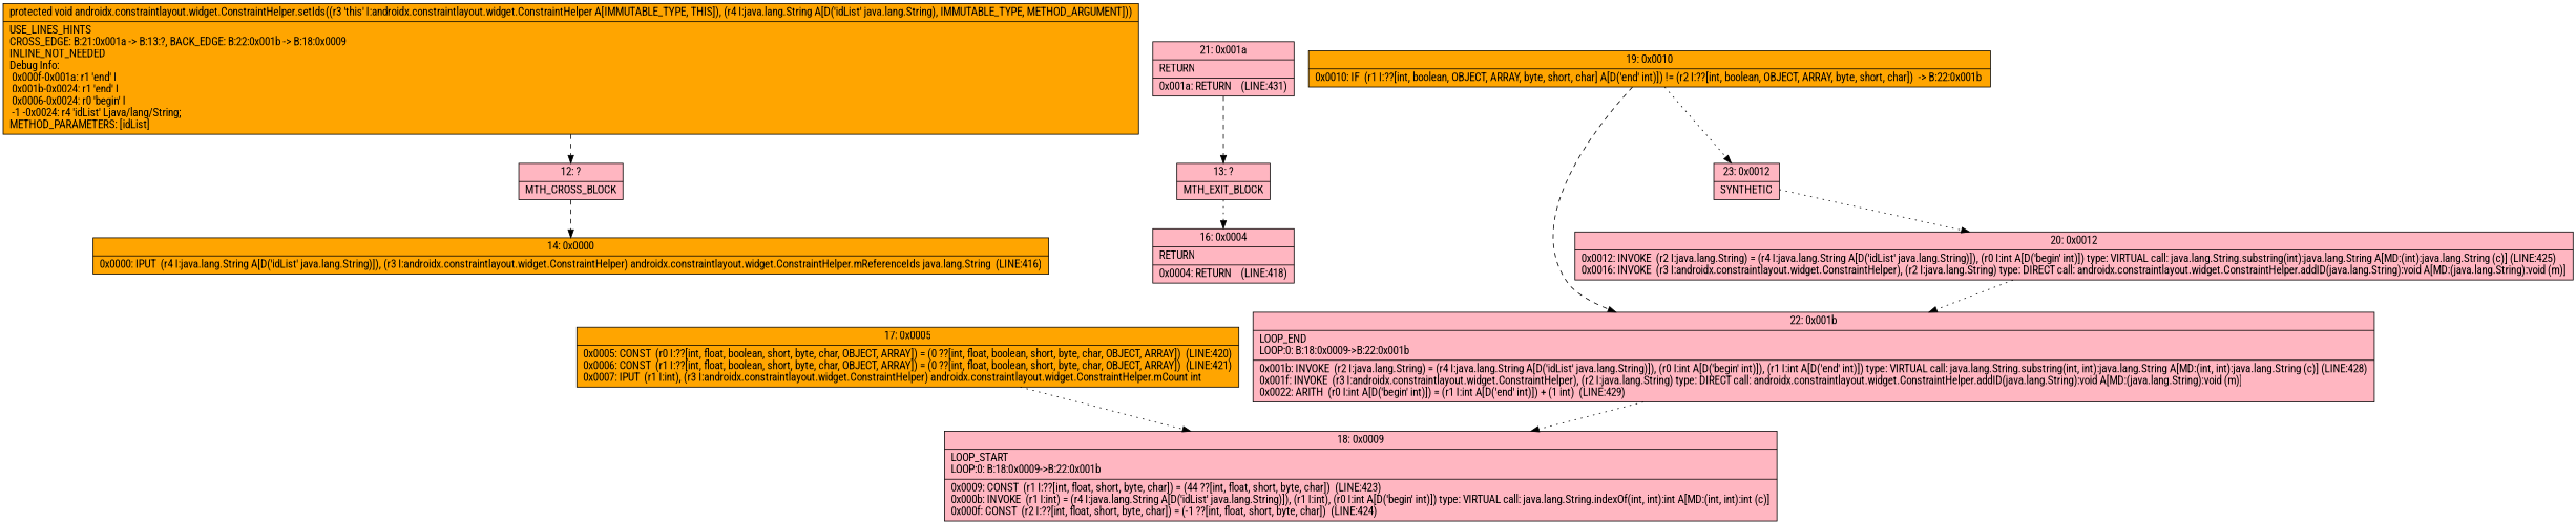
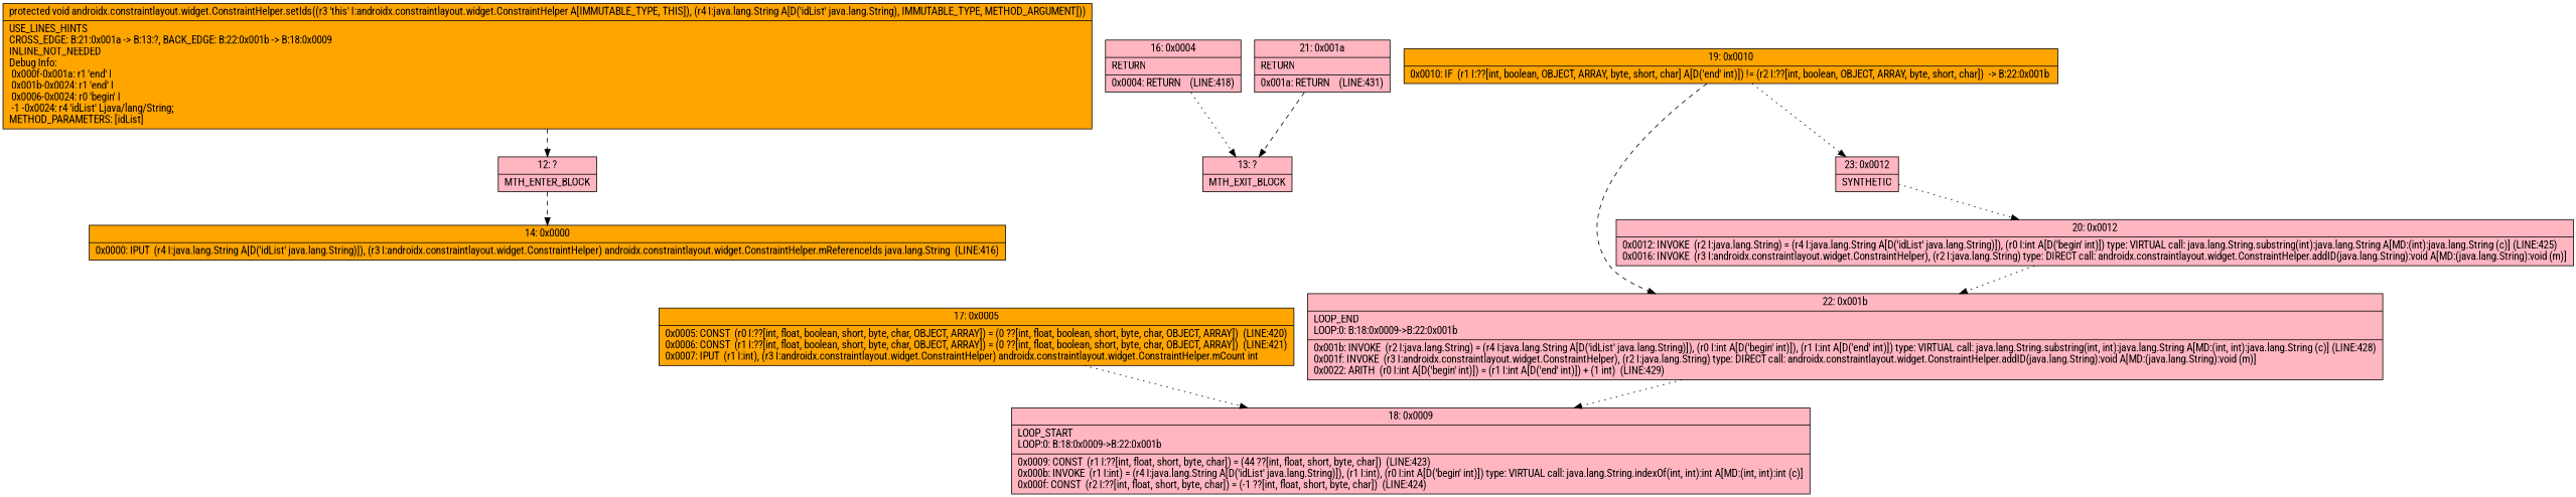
  digraph {
    fontname="Roboto Condensed"
    node [fillcolor=lightpink fontname="Roboto Condensed" shape=record style=filled]
    edge [fontname="Roboto Condensed" style=dotted]
-   n1 [label="{12\:\ ?|MTH_CROSS_BLOCK\l}"]
+   n1 [label="{12\:\ ?|MTH_ENTER_BLOCK\l}"]
    n2 [fillcolor=orange label="{14\:\ 0x0000|0x0000: IPUT  (r4 I:java.lang.String A[D('idList' java.lang.String)]), (r3 I:androidx.constraintlayout.widget.ConstraintHelper) androidx.constraintlayout.widget.ConstraintHelper.mReferenceIds java.lang.String  (LINE:416)\l}"]
    n3 [label="{16\:\ 0x0004|RETURN\l|0x0004: RETURN    (LINE:418)\l}"]
    n4 [label="{13\:\ ?|MTH_EXIT_BLOCK\l}"]
    n5 [fillcolor=orange label="{17\:\ 0x0005|0x0005: CONST  (r0 I:??[int, float, boolean, short, byte, char, OBJECT, ARRAY]) = (0 ??[int, float, boolean, short, byte, char, OBJECT, ARRAY])  (LINE:420)\l0x0006: CONST  (r1 I:??[int, float, boolean, short, byte, char, OBJECT, ARRAY]) = (0 ??[int, float, boolean, short, byte, char, OBJECT, ARRAY])  (LINE:421)\l0x0007: IPUT  (r1 I:int), (r3 I:androidx.constraintlayout.widget.ConstraintHelper) androidx.constraintlayout.widget.ConstraintHelper.mCount int \l}"]
    n6 [label="{18\:\ 0x0009|LOOP_START\lLOOP:0: B:18:0x0009\-\>B:22:0x001b\l|0x0009: CONST  (r1 I:??[int, float, short, byte, char]) = (44 ??[int, float, short, byte, char])  (LINE:423)\l0x000b: INVOKE  (r1 I:int) = (r4 I:java.lang.String A[D('idList' java.lang.String)]), (r1 I:int), (r0 I:int A[D('begin' int)]) type: VIRTUAL call: java.lang.String.indexOf(int, int):int A[MD:(int, int):int (c)]\l0x000f: CONST  (r2 I:??[int, float, short, byte, char]) = (\-1 ??[int, float, short, byte, char])  (LINE:424)\l}"]
    n7 [fillcolor=orange label="{19\:\ 0x0010|0x0010: IF  (r1 I:??[int, boolean, OBJECT, ARRAY, byte, short, char] A[D('end' int)]) != (r2 I:??[int, boolean, OBJECT, ARRAY, byte, short, char])  \-\> B:22:0x001b \l}"]
    n8 [label="{22\:\ 0x001b|LOOP_END\lLOOP:0: B:18:0x0009\-\>B:22:0x001b\l|0x001b: INVOKE  (r2 I:java.lang.String) = (r4 I:java.lang.String A[D('idList' java.lang.String)]), (r0 I:int A[D('begin' int)]), (r1 I:int A[D('end' int)]) type: VIRTUAL call: java.lang.String.substring(int, int):java.lang.String A[MD:(int, int):java.lang.String (c)] (LINE:428)\l0x001f: INVOKE  (r3 I:androidx.constraintlayout.widget.ConstraintHelper), (r2 I:java.lang.String) type: DIRECT call: androidx.constraintlayout.widget.ConstraintHelper.addID(java.lang.String):void A[MD:(java.lang.String):void (m)]\l0x0022: ARITH  (r0 I:int A[D('begin' int)]) = (r1 I:int A[D('end' int)]) + (1 int)  (LINE:429)\l}"]
    n9 [label="{23\:\ 0x0012|SYNTHETIC\l}"]
    n10 [label="{20\:\ 0x0012|0x0012: INVOKE  (r2 I:java.lang.String) = (r4 I:java.lang.String A[D('idList' java.lang.String)]), (r0 I:int A[D('begin' int)]) type: VIRTUAL call: java.lang.String.substring(int):java.lang.String A[MD:(int):java.lang.String (c)] (LINE:425)\l0x0016: INVOKE  (r3 I:androidx.constraintlayout.widget.ConstraintHelper), (r2 I:java.lang.String) type: DIRECT call: androidx.constraintlayout.widget.ConstraintHelper.addID(java.lang.String):void A[MD:(java.lang.String):void (m)]\l}"]
    n11 [label="{21\:\ 0x001a|RETURN\l|0x001a: RETURN    (LINE:431)\l}"]
    n12 [fillcolor=orange label="{protected void androidx.constraintlayout.widget.ConstraintHelper.setIds((r3 'this' I:androidx.constraintlayout.widget.ConstraintHelper A[IMMUTABLE_TYPE, THIS]), (r4 I:java.lang.String A[D('idList' java.lang.String), IMMUTABLE_TYPE, METHOD_ARGUMENT]))  | USE_LINES_HINTS\lCROSS_EDGE: B:21:0x001a \-\> B:13:?, BACK_EDGE: B:22:0x001b \-\> B:18:0x0009\lINLINE_NOT_NEEDED\lDebug Info:\l  0x000f\-0x001a: r1 'end' I\l  0x001b\-0x0024: r1 'end' I\l  0x0006\-0x0024: r0 'begin' I\l  \-1 \-0x0024: r4 'idList' Ljava\/lang\/String;\lMETHOD_PARAMETERS: [idList]\l}"]
    n1 -> n2 [style=dashed]
-   n4 -> n3
+   n3 -> n4
    n5 -> n6
    n7 -> n8 [style=dashed]
    n7 -> n9
    n8 -> n6
    n9 -> n10
    n10 -> n8
    n11 -> n4 [style=dashed]
    n12 -> n1 [style=dashed]
  }
